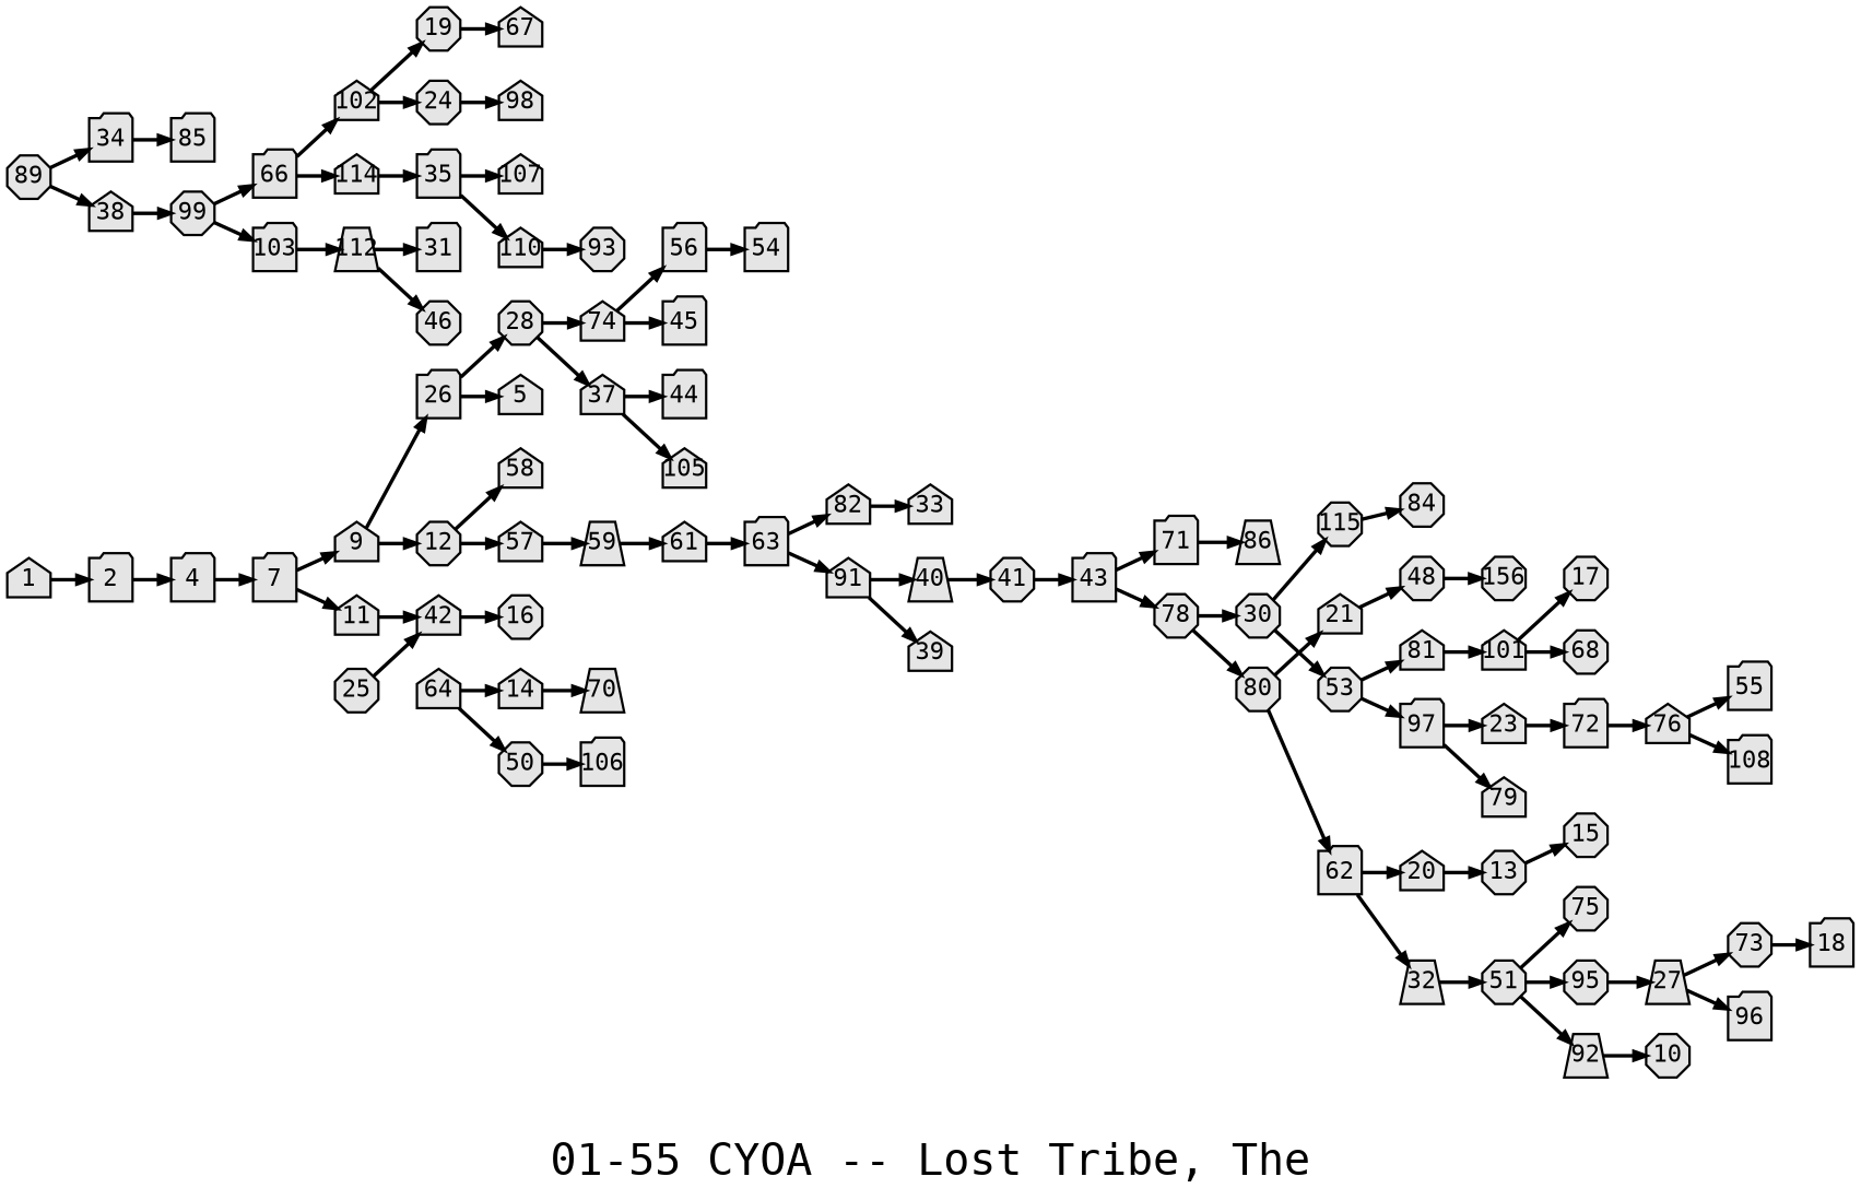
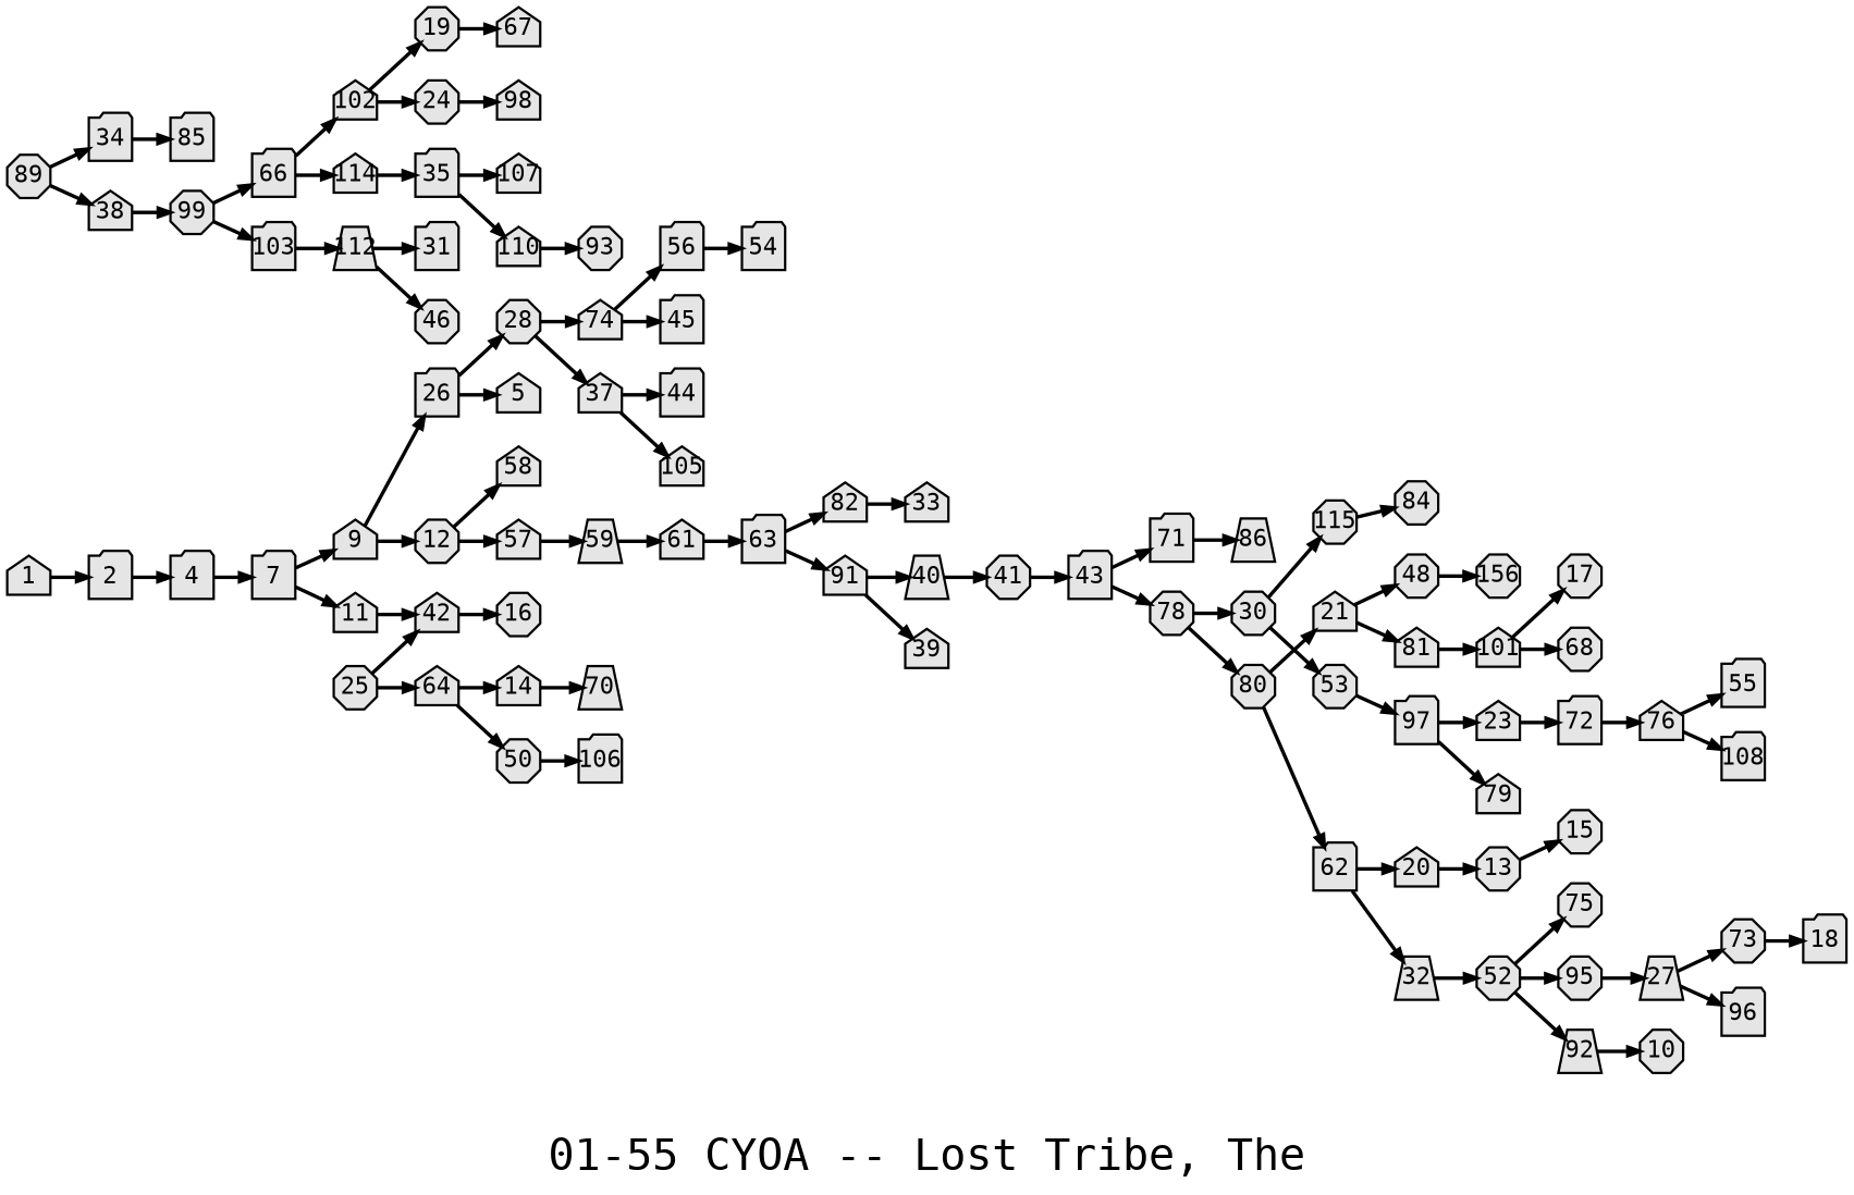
  digraph {
    fontname="DejaVu Sans Mono"
    fontsize=36
    label="01-55 CYOA -- Lost Tribe, The"
    nodesep=0.35
    ordering=out
    rankdir=LR
    ranksep=0.45
    node [fillcolor=grey90 fixedsize=true fontname="DejaVu Sans Mono" fontsize=20 labelfloat=true margin="0,0" penwidth=2 regular=true shape=house style=filled]
    edge [fontname="DejaVu Sans Mono" fontsize=12 labelfloat=true penwidth=3]
    2 [shape=folder]
    1
    4 [shape=folder]
    7 [shape=folder]
    9
    11
    26 [shape=folder]
    12 [shape=octagon]
    42
    28 [shape=octagon]
    5
    58
    57
    25 [shape=octagon]
    64
    74
    37
    59 [shape=trapezium]
    16 [shape=octagon]
    14
    50 [shape=octagon]
    61
    13 [shape=octagon]
    15 [shape=octagon]
    70 [shape=trapezium]
    19 [shape=octagon]
    67
    20
    48 [shape=octagon]
    21
    81
    n32 [label=156 shape=octagon]
    101
    17 [shape=octagon]
    68 [shape=octagon]
    72 [shape=folder]
    23
    76
    55 [shape=folder]
    108 [shape=folder]
    24 [shape=octagon]
    98
    106 [shape=folder]
    56 [shape=folder]
    45 [shape=folder]
    44 [shape=folder]
    105
    27 [shape=trapezium]
    73 [shape=octagon]
    96 [shape=folder]
    n51 [label=18 shape=folder]
    54 [shape=folder]
    30 [shape=octagon]
    115 [shape=octagon]
    53 [shape=octagon]
    84 [shape=octagon]
    97 [shape=folder]
    79
    32 [shape=trapezium]
-   51 [shape=octagon]
+   51 [shape=octagon label=52]
    75 [shape=octagon]
    95 [shape=octagon]
    92 [shape=trapezium]
    10 [shape=octagon]
    34 [shape=folder]
    85 [shape=folder]
    35 [shape=folder]
    107
    110
    93 [shape=octagon]
    99 [shape=octagon]
    38
    66 [shape=folder]
    103 [shape=folder]
    102
    114
    112 [shape=trapezium]
    40 [shape=trapezium]
    41 [shape=octagon]
    43 [shape=folder]
    71 [shape=folder]
    78 [shape=octagon]
    86 [shape=trapezium]
    80 [shape=octagon]
    89 [shape=octagon]
    62 [shape=folder]
    63 [shape=folder]
    82
    91
    33
    39
    31 [shape=folder]
    46 [shape=octagon]
    2 -> 4
    1 -> 2
    4 -> 7
    7 -> 9
    7 -> 11
    9 -> 26
    9 -> 12
    11 -> 42
    26 -> 28
    26 -> 5
    12 -> 58
    12 -> 57
    42 -> 16
    28 -> 74
    28 -> 37
    57 -> 59
    25 -> 42
+   25 -> 64
    64 -> 14
    64 -> 50
    74 -> 56
    74 -> 45
    37 -> 44
    37 -> 105
    59 -> 61
    14 -> 70
    50 -> 106
    61 -> 63
    13 -> 15
    19 -> 67
    20 -> 13
    48 -> n32
    21 -> 48
-   53 -> 81
+   21 -> 81
    81 -> 101
    101 -> 17
    101 -> 68
    72 -> 76
    23 -> 72
    76 -> 55
    76 -> 108
    24 -> 98
    56 -> 54
    27 -> 73
    27 -> 96
    73 -> n51
    30 -> 115
    30 -> 53
    115 -> 84
    53 -> 97
    97 -> 23
    97 -> 79
    32 -> 51
    51 -> 75
    51 -> 95
    51 -> 92
    95 -> 27
    92 -> 10
    34 -> 85
    35 -> 107
    35 -> 110
    110 -> 93
    99 -> 66
    99 -> 103
    38 -> 99
    66 -> 102
    66 -> 114
    103 -> 112
    102 -> 19
    102 -> 24
    114 -> 35
    112 -> 31
    112 -> 46
    40 -> 41
    41 -> 43
    43 -> 71
    43 -> 78
    71 -> 86
    78 -> 30
    78 -> 80
    80 -> 21
    80 -> 62
    89 -> 34
    89 -> 38
    62 -> 20
    62 -> 32
    63 -> 82
    63 -> 91
    82 -> 33
    91 -> 40
    91 -> 39
  }
